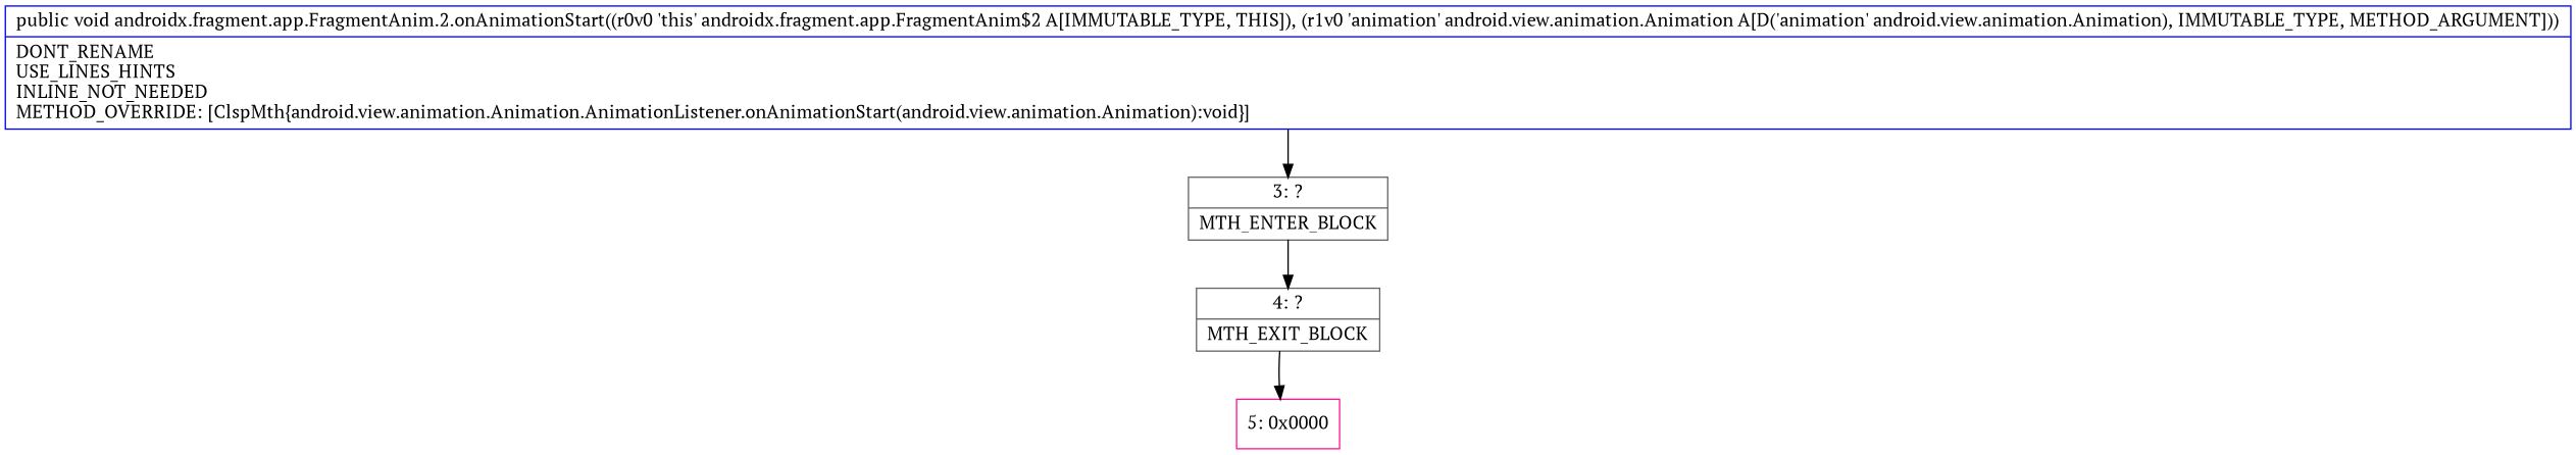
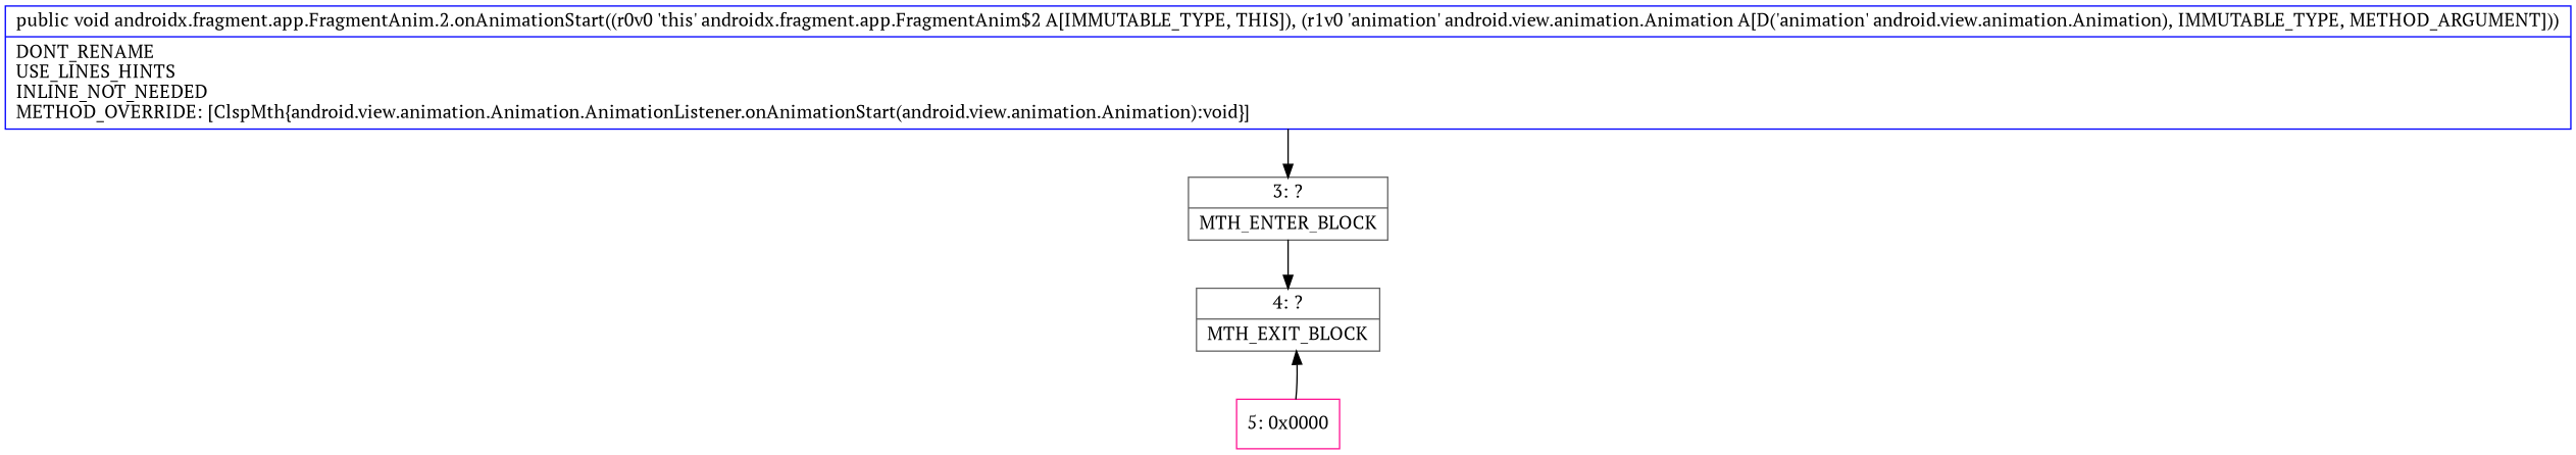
  digraph {
    fontname="PT Serif"
    node [color=gray40 fontname="PT Serif" shape=record]
    edge [fontname="PT Serif"]
    n1 [label="{3\:\ ?|MTH_ENTER_BLOCK\l}"]
    n2 [label="{4\:\ ?|MTH_EXIT_BLOCK\l}"]
    n3 [color=deeppink label="{5\:\ 0x0000}"]
    n4 [color=blue label="{public void androidx.fragment.app.FragmentAnim.2.onAnimationStart((r0v0 'this' androidx.fragment.app.FragmentAnim$2 A[IMMUTABLE_TYPE, THIS]), (r1v0 'animation' android.view.animation.Animation A[D('animation' android.view.animation.Animation), IMMUTABLE_TYPE, METHOD_ARGUMENT]))  | DONT_RENAME\lUSE_LINES_HINTS\lINLINE_NOT_NEEDED\lMETHOD_OVERRIDE: [ClspMth\{android.view.animation.Animation.AnimationListener.onAnimationStart(android.view.animation.Animation):void\}]\l}"]
    subgraph cluster_1 {
      label="R(0)"
    }
    n1 -> n2
-   n2 -> n3
+   n3 -> n2
    n4 -> n1
  }
